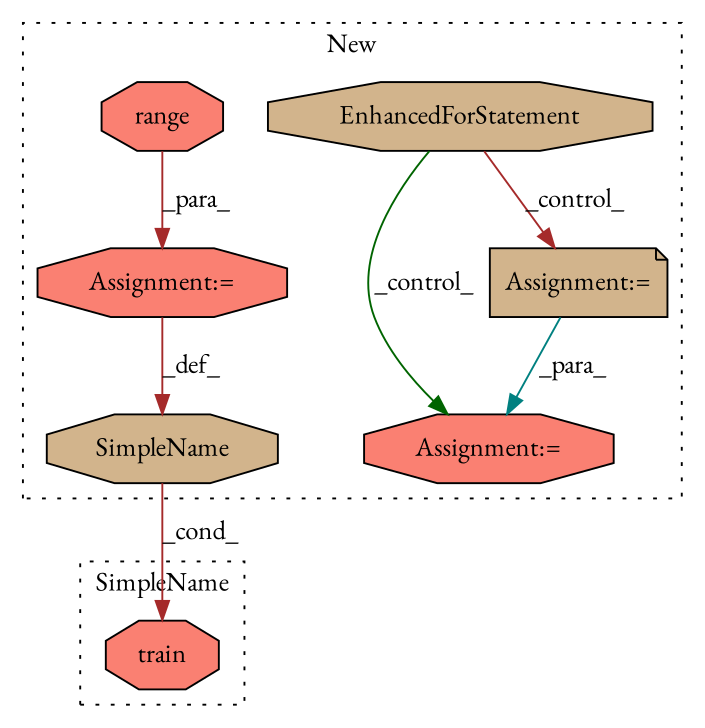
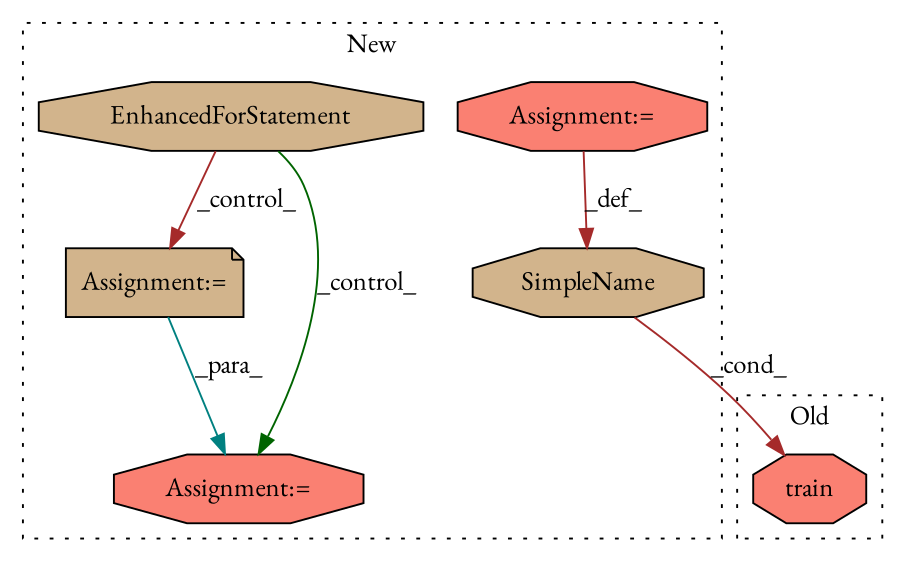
  digraph {
    fontname="EB Garamond"
    node [a=7 fillcolor=salmon fontname="EB Garamond" l=1 s="1695,1782" shape=octagon style=filled]
    edge [color=brown fontname="EB Garamond"]
    n1 [a=70 fillcolor=tan l="57,2" label=EnhancedForStatement]
    n2 [l="57,2" label="Assignment:="]
    n3 [label="Assignment:=" s=1870]
    n4 [a=42 fillcolor=tan label=SimpleName s=1756]
    n5 [fillcolor=tan label="Assignment:=" s=1810 shape=note]
-   n6 [a=32 l="6,1" label=range s="1760,1781"]
    n7 [a=32 l="6,1" label=train s="1142,1154"]
    subgraph cluster_1 {
      label=New
      style=dotted
      n1
      n2
      n3
      n4
      n5
-     n6
    }
    subgraph cluster_2 {
-     label=SimpleName
+     label=Old
      style=dotted
      n7
    }
    n1 -> n3 [color=darkgreen label=_control_]
    n1 -> n5 [label=_control_]
    n2 -> n4 [label=_def_]
    n4 -> n7 [label=_cond_]
    n5 -> n3 [color=teal label=_para_]
-   n6 -> n2 [label=_para_]
  }
